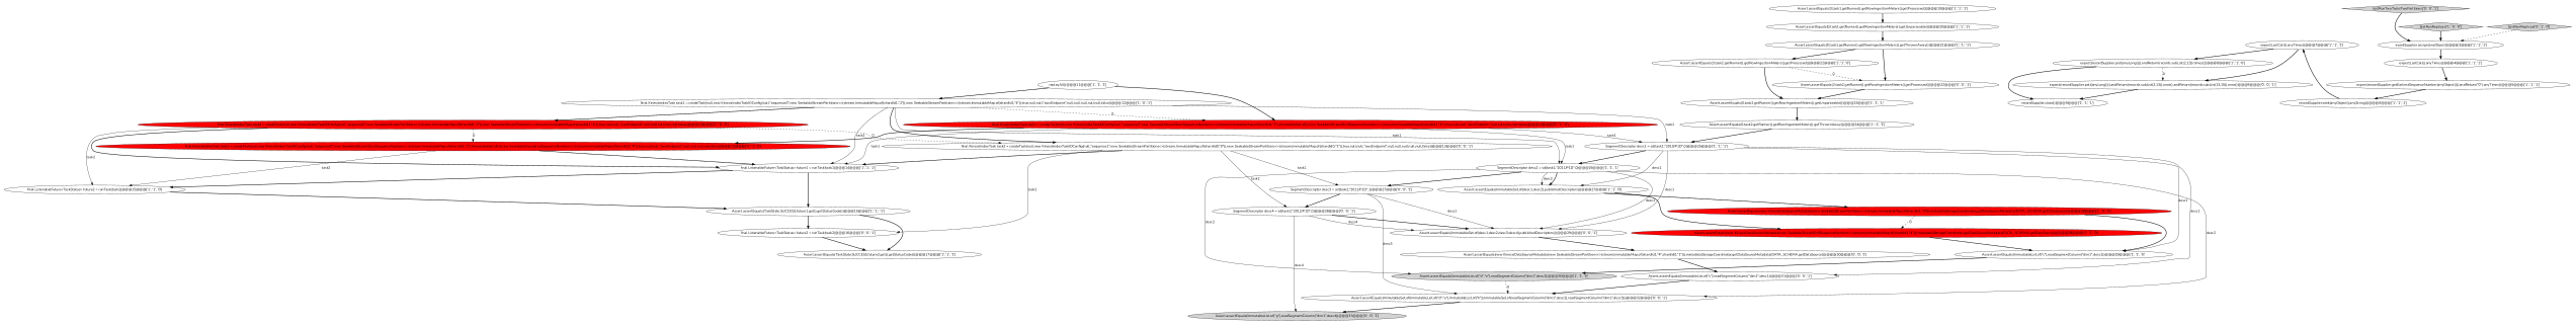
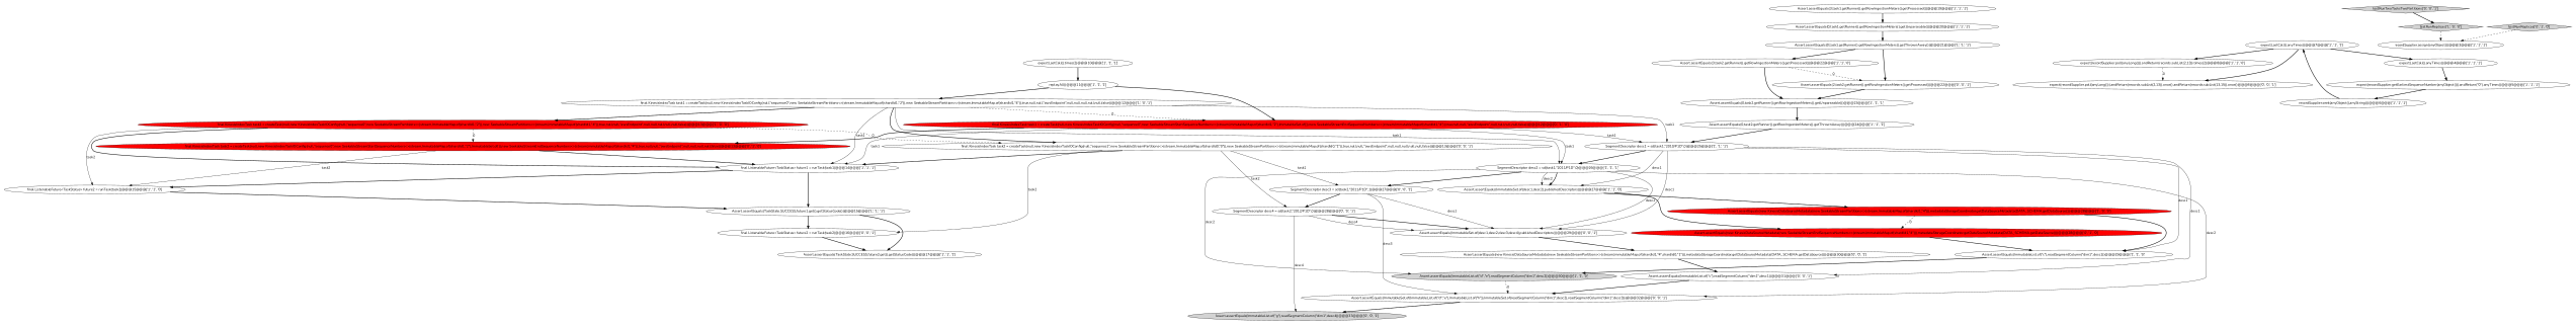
  digraph {
    fontname=Nunito
    node [fillcolor=white fontname=Nunito shape=ellipse style=filled]
    edge [fontname=Nunito style=bold]
    n1 [label="Assert.assertEquals(3,task1.getRunner().getRowIngestionMeters().getProcessed())@@@19@@@['1', '1', '1']"]
    n2 [label="Assert.assertEquals(0,task1.getRunner().getRowIngestionMeters().getUnparseable())@@@20@@@['1', '1', '1']"]
    n3 [label="Assert.assertEquals(0,task1.getRunner().getRowIngestionMeters().getThrownAway())@@@21@@@['1', '1', '1']"]
    n4 [fillcolor=red label="Assert.assertEquals(new KinesisDataSourceMetadata(new SeekableStreamPartitions<>(stream,ImmutableMap.of(shardId1,\"4\"))),metadataStorageCoordinator.getDataSourceMetadata(DATA_SCHEMA.getDataSource()))@@@28@@@['1', '0', '0']"]
    n5 [fillcolor=red label="Assert.assertEquals(new KinesisDataSourceMetadata(new SeekableStreamEndSequenceNumbers<>(stream,ImmutableMap.of(shardId1,\"4\"))),metadataStorageCoordinator.getDataSourceMetadata(DATA_SCHEMA.getDataSource()))@@@28@@@['0', '1', '0']"]
    n6 [label="Assert.assertEquals(ImmutableList.of(\"c\"),readSegmentColumn(\"dim1\",desc1))@@@29@@@['1', '1', '0']"]
    n7 [fillcolor=lightgray label="Assert.assertEquals(ImmutableList.of(\"d\",\"e\"),readSegmentColumn(\"dim1\",desc2))@@@30@@@['1', '1', '0']"]
    n8 [label="expectLastCall().anyTimes()@@@7@@@['1', '1', '1']"]
    n9 [label="expect(recordSupplier.poll(anyLong())).andReturn(records.subList(2,13)).times(2)@@@8@@@['1', '1', '0']"]
    n10 [label="expect(recordSupplier.poll(anyLong())).andReturn(records.subList(2,13)).once().andReturn(records.subList(13,15)).once()@@@8@@@['0', '0', '1']"]
-   n11 [label="recordSupplier.close()@@@9@@@['1', '1', '1']"]
    n12 [label="Assert.assertEquals(3,task2.getRunner().getRowIngestionMeters().getProcessed())@@@22@@@['1', '1', '0']"]
    n13 [label="Assert.assertEquals(2,task2.getRunner().getRowIngestionMeters().getProcessed())@@@22@@@['0', '0', '1']"]
    n14 [label="Assert.assertEquals(0,task2.getRunner().getRowIngestionMeters().getUnparseable())@@@23@@@['1', '1', '1']"]
    n15 [label="final KinesisIndexTask task2 = createTask(null,new KinesisIndexTaskIOConfig(null,\"sequence1\",new SeekableStreamPartitions<>(stream,ImmutableMap.of(shardId0,\"0\")),new SeekableStreamPartitions<>(stream,ImmutableMap.of(shardId0,\"1\")),true,null,null,\"awsEndpoint\",null,null,null,null,null,false))@@@13@@@['0', '0', '1']"]
    n16 [label="SegmentDescriptor desc4 = sd(task2,\"2012/P1D\",0)@@@28@@@['0', '0', '1']"]
    n17 [label="SegmentDescriptor desc3 = sd(task2,\"2011/P1D\",1)@@@27@@@['0', '0', '1']"]
    n18 [label="final ListenableFuture<TaskStatus> future2 = runTask(task2)@@@16@@@['0', '0', '1']"]
    n19 [label="final ListenableFuture<TaskStatus> future1 = runTask(task1)@@@14@@@['1', '1', '1']"]
    n20 [fillcolor=lightgray label="Assert.assertEquals(ImmutableList.of(\"g\"),readSegmentColumn(\"dim1\",desc4))@@@33@@@['0', '0', '1']"]
    n21 [label="Assert.assertEquals(ImmutableSet.of(desc1,desc2,desc3,desc4),publishedDescriptors())@@@29@@@['0', '0', '1']"]
    n22 [label="Assert.assertEquals(ImmutableSet.of(ImmutableList.of(\"d\",\"e\"),ImmutableList.of(\"h\")),ImmutableSet.of(readSegmentColumn(\"dim1\",desc2),readSegmentColumn(\"dim1\",desc3)))@@@32@@@['0', '0', '1']"]
    n23 [label="Assert.assertEquals(TaskState.SUCCESS,future2.get().getStatusCode())@@@17@@@['1', '1', '1']"]
    n24 [label="final ListenableFuture<TaskStatus> future2 = runTask(task2)@@@15@@@['1', '1', '0']"]
    n25 [label="Assert.assertEquals(TaskState.SUCCESS,future1.get().getStatusCode())@@@15@@@['1', '1', '1']"]
    n26 [label="recordSupplier.seek(anyObject(),anyString())@@@6@@@['1', '1', '1']"]
    n27 [label="Assert.assertEquals(ImmutableList.of(\"c\"),readSegmentColumn(\"dim1\",desc1))@@@31@@@['0', '0', '1']"]
    n28 [fillcolor=lightgray label="testRunTwoTasksTwoPartitions['0', '0', '1']" shape=diamond]
    n29 [label="recordSupplier.assign(anyObject())@@@3@@@['1', '1', '1']"]
    n30 [label="expectLastCall().anyTimes()@@@4@@@['1', '1', '1']"]
    n31 [label="Assert.assertEquals(0,task2.getRunner().getRowIngestionMeters().getThrownAway())@@@24@@@['1', '1', '1']"]
    n32 [label="Assert.assertEquals(new KinesisDataSourceMetadata(new SeekableStreamPartitions<>(stream,ImmutableMap.of(shardId1,\"4\",shardId0,\"1\"))),metadataStorageCoordinator.getDataSourceMetadata(DATA_SCHEMA.getDataSource()))@@@30@@@['0', '0', '1']"]
+   n33 [label="expectLastCall().times(2)@@@10@@@['1', '1', '1']"]
    n34 [label="replayAll()@@@11@@@['1', '1', '1']"]
    n35 [fillcolor=red label="final KinesisIndexTask task1 = createTask(null,new KinesisIndexTaskIOConfig(null,\"sequence0\",new SeekableStreamStartSequenceNumbers<>(stream,ImmutableMap.of(shardId1,\"2\"),ImmutableSet.of()),new SeekableStreamEndSequenceNumbers<>(stream,ImmutableMap.of(shardId1,\"4\")),true,null,null,\"awsEndpoint\",null,null,null,null,false))@@@12@@@['0', '1', '0']"]
    n36 [label="final KinesisIndexTask task1 = createTask(null,new KinesisIndexTaskIOConfig(null,\"sequence0\",new SeekableStreamPartitions<>(stream,ImmutableMap.of(shardId1,\"2\")),new SeekableStreamPartitions<>(stream,ImmutableMap.of(shardId1,\"4\")),true,null,null,\"awsEndpoint\",null,null,null,null,null,false))@@@12@@@['1', '0', '1']"]
    n37 [label="SegmentDescriptor desc1 = sd(task1,\"2010/P1D\",0)@@@25@@@['1', '1', '1']"]
    n38 [label="SegmentDescriptor desc2 = sd(task1,\"2011/P1D\",0)@@@26@@@['1', '1', '1']"]
    n39 [fillcolor=red label="final KinesisIndexTask task2 = createTask(null,new KinesisIndexTaskIOConfig(null,\"sequence0\",new SeekableStreamStartSequenceNumbers<>(stream,ImmutableMap.of(shardId1,\"2\"),ImmutableSet.of()),new SeekableStreamEndSequenceNumbers<>(stream,ImmutableMap.of(shardId1,\"4\")),true,null,null,\"awsEndpoint\",null,null,null,null,false))@@@13@@@['0', '1', '0']"]
    n40 [fillcolor=red label="final KinesisIndexTask task2 = createTask(null,new KinesisIndexTaskIOConfig(null,\"sequence0\",new SeekableStreamPartitions<>(stream,ImmutableMap.of(shardId1,\"2\")),new SeekableStreamPartitions<>(stream,ImmutableMap.of(shardId1,\"4\")),true,null,null,\"awsEndpoint\",null,null,null,null,null,false))@@@13@@@['1', '0', '0']"]
    n41 [label="expect(recordSupplier.getEarliestSequenceNumber(anyObject())).andReturn(\"0\").anyTimes()@@@5@@@['1', '1', '1']"]
    n42 [fillcolor=lightgray label="testRunReplicas['1', '0', '0']" shape=diamond]
    n43 [label="Assert.assertEquals(ImmutableSet.of(desc1,desc2),publishedDescriptors())@@@27@@@['1', '1', '0']"]
    n44 [fillcolor=lightgray label="testRunReplicas['0', '1', '0']" shape=diamond]
    n1 -> n2
    n2 -> n3
    n3 -> n12
    n3 -> n13
    n4 -> n5 [label=0 style=dashed]
    n4 -> n6
    n5 -> n6
    n6 -> n7
    n7 -> n22 [label=0 style=dashed]
    n8 -> n9
    n8 -> n10
    n9 -> n10 [label=0 style=dashed]
-   n9 -> n11
-   n10 -> n11
    n12 -> n13 [label=0 style=dashed]
    n12 -> n14
    n13 -> n14
    n14 -> n31
    n15 -> n16 [label=task2 style=solid]
    n15 -> n17 [label=task2 style=solid]
    n15 -> n18 [label=task2 style=solid]
    n15 -> n19
    n16 -> n20 [label=desc4 style=solid]
    n16 -> n21 [label=desc4 style=solid]
    n16 -> n21
    n17 -> n16
    n17 -> n21 [label=desc3 style=solid]
    n17 -> n22 [label=desc3 style=solid]
    n18 -> n23
    n19 -> n24
    n19 -> n25
    n21 -> n32
    n22 -> n20
    n24 -> n25
    n25 -> n18
    n25 -> n23
    n26 -> n8
    n27 -> n22
-   n28 -> n29
-   n29 -> n30
+   n28 -> n42
+   n8 -> n30
    n30 -> n41
    n31 -> n37
    n32 -> n27
+   n33 -> n34
    n34 -> n35
    n34 -> n36
    n35 -> n19 [label=task1 style=solid]
    n35 -> n37 [label=task1 style=solid]
    n35 -> n38 [label=task1 style=solid]
    n35 -> n39
    n36 -> n15
    n36 -> n19 [label=task1 style=solid]
    n36 -> n35 [label=0 style=dashed]
    n36 -> n37 [label=task1 style=solid]
    n36 -> n38 [label=task1 style=solid]
    n36 -> n40
    n37 -> n6 [label=desc1 style=solid]
    n37 -> n21 [label=desc1 style=solid]
    n37 -> n27 [label=desc1 style=solid]
    n37 -> n38
    n37 -> n43 [label=desc1 style=solid]
    n38 -> n7 [label=desc2 style=solid]
    n38 -> n17
    n38 -> n21 [label=desc2 style=solid]
    n38 -> n22 [label=desc2 style=solid]
    n38 -> n43
    n38 -> n43 [label=desc2 style=solid]
    n39 -> n19
    n39 -> n24 [label=task2 style=solid]
    n40 -> n15 [label=0 style=dashed]
    n40 -> n19
    n40 -> n24 [label=task2 style=solid]
    n40 -> n39 [label=0 style=dashed]
    n41 -> n26
-   n42 -> n29
+   n42 -> n29 [style=dashed]
    n43 -> n4
    n43 -> n5
    n44 -> n29 [style=dashed]
  }
